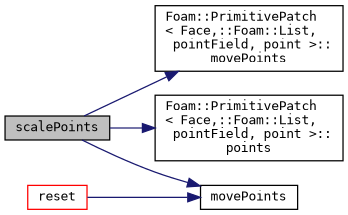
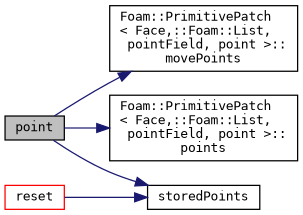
  digraph {
    fontname="DejaVu Sans Mono"
    rankdir=LR
    node [color=black fontname="DejaVu Sans Mono" fontsize=10 shape=record]
    edge [color=midnightblue fontname="DejaVu Sans Mono" fontsize=10 labelfontname=Helvetica labelfontsize=10 style=solid]
-   n1 [fillcolor=grey75 fontcolor=black height=0.2 label=scalePoints style=filled width=0.4]
+   n1 [fillcolor=grey75 fontcolor=black height=0.2 label=point style=filled width=0.4]
    n2 [height=0.2 label="Foam::PrimitivePatch\l\< Face,::Foam::List,\l pointField, point \>::\lmovePoints" width=0.4]
    n3 [height=0.2 label="Foam::PrimitivePatch\l\< Face,::Foam::List,\l pointField, point \>::\lpoints" width=0.4]
-   n4 [height=0.2 label=movePoints width=0.4]
+   n4 [height=0.2 label=storedPoints width=0.4]
    n5 [color=red height=0.2 label=reset width=0.4]
    n1 -> n2
    n1 -> n3
    n1 -> n4
    n5 -> n4
  }
